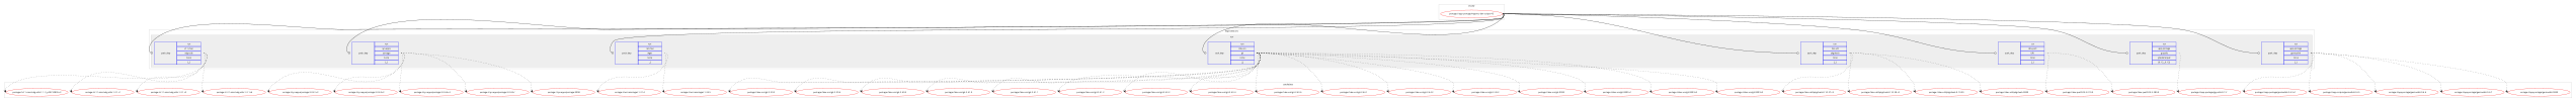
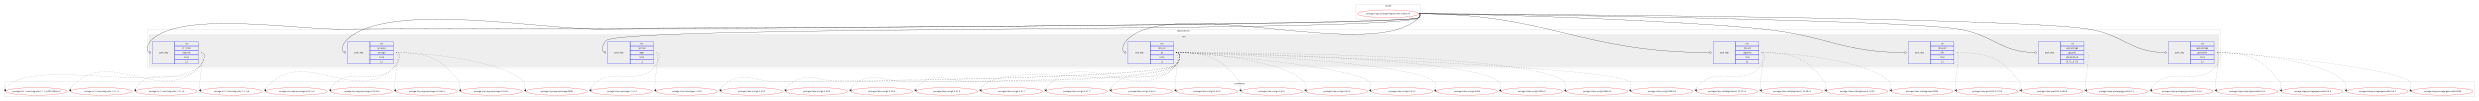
  digraph {
    compound=true
    concentrate=true
    fontname="Open Sans"
    fontsize=10
    newrank=true
    rankdir=TB
    ranksep=1.5
    node [color=red fontname="Open Sans" fontsize=10]
    edge [arrowhead=vee fontname="Open Sans" headport=w style=dotted tailport=e weight=100]
    n1 [label="portage://app-portage/mgorny-dev-scripts-43" width=4]
    n2 [color=blue label=<<TABLE BORDER="0" CELLBORDER="1" CELLSPACING="0" CELLPADDING="4" WIDTH="220"><TR><TD ROWSPAN="6" CELLPADDING="30">pack_dep</TD></TR><TR><TD WIDTH="110">run</TD></TR><TR><TD>app-portage</TD></TR><TR><TD>gentoolkit</TD></TR><TR><TD>none</TD></TR><TR><TD>[,,]</TD></TR></TABLE>> shape=none]
    n3 [color=blue label=<<TABLE BORDER="0" CELLBORDER="1" CELLSPACING="0" CELLPADDING="4" WIDTH="220"><TR><TD ROWSPAN="6" CELLPADDING="30">pack_dep</TD></TR><TR><TD WIDTH="110">run</TD></TR><TR><TD>app-portage</TD></TR><TR><TD>gpyutils</TD></TR><TR><TD>greaterequal</TD></TR><TR><TD>[0.12,,,0.12]</TD></TR></TABLE>> shape=none]
    n4 [color=blue label=<<TABLE BORDER="0" CELLBORDER="1" CELLSPACING="0" CELLPADDING="4" WIDTH="220"><TR><TD ROWSPAN="6" CELLPADDING="30">pack_dep</TD></TR><TR><TD WIDTH="110">run</TD></TR><TR><TD>dev-perl</TD></TR><TR><TD>URI</TD></TR><TR><TD>none</TD></TR><TR><TD>[,,]</TD></TR></TABLE>> shape=none]
    n5 [color=blue label=<<TABLE BORDER="0" CELLBORDER="1" CELLSPACING="0" CELLPADDING="4" WIDTH="220"><TR><TD ROWSPAN="6" CELLPADDING="30">pack_dep</TD></TR><TR><TD WIDTH="110">run</TD></TR><TR><TD>dev-util</TD></TR><TR><TD>pkgcheck</TD></TR><TR><TD>none</TD></TR><TR><TD>[,,]</TD></TR></TABLE>> shape=none]
    n6 [color=blue label=<<TABLE BORDER="0" CELLBORDER="1" CELLSPACING="0" CELLPADDING="4" WIDTH="220"><TR><TD ROWSPAN="6" CELLPADDING="30">pack_dep</TD></TR><TR><TD WIDTH="110">run</TD></TR><TR><TD>dev-vcs</TD></TR><TR><TD>git</TD></TR><TR><TD>none</TD></TR><TR><TD>[,,]</TD></TR></TABLE>> shape=none]
    n7 [color=blue label=<<TABLE BORDER="0" CELLBORDER="1" CELLSPACING="0" CELLPADDING="4" WIDTH="220"><TR><TD ROWSPAN="6" CELLPADDING="30">pack_dep</TD></TR><TR><TD WIDTH="110">run</TD></TR><TR><TD>net-misc</TD></TR><TR><TD>wget</TD></TR><TR><TD>none</TD></TR><TR><TD>[,,]</TD></TR></TABLE>> shape=none]
    n8 [color=blue label=<<TABLE BORDER="0" CELLBORDER="1" CELLSPACING="0" CELLPADDING="4" WIDTH="220"><TR><TD ROWSPAN="6" CELLPADDING="30">pack_dep</TD></TR><TR><TD WIDTH="110">run</TD></TR><TR><TD>sys-apps</TD></TR><TR><TD>portage</TD></TR><TR><TD>none</TD></TR><TR><TD>[,,]</TD></TR></TABLE>> shape=none]
    n9 [color=blue label=<<TABLE BORDER="0" CELLBORDER="1" CELLSPACING="0" CELLPADDING="4" WIDTH="220"><TR><TD ROWSPAN="6" CELLPADDING="30">pack_dep</TD></TR><TR><TD WIDTH="110">run</TD></TR><TR><TD>x11-misc</TD></TR><TR><TD>xdg-utils</TD></TR><TR><TD>none</TD></TR><TR><TD>[,,]</TD></TR></TABLE>> shape=none]
    n10 [label="portage://app-portage/gentoolkit-9999" width=4]
    n11 [label="portage://app-portage/gentoolkit-0.6.7" width=4]
    n12 [label="portage://app-portage/gentoolkit-0.6.6" width=4]
    n13 [label="portage://app-scripts/gentoolkit-0.6.5" width=4]
    n14 [label="portage://app-portage/gentoolkit-0.6.3-r1" width=4]
    n15 [label="portage://app-portage/gpyutils-0.13.1" width=4]
    n16 [label="portage://dev-perl/URI-5.280.0" width=4]
    n17 [label="portage://dev-perl/URI-5.210.0" width=4]
    n18 [label="portage://dev-util/pkgcheck-9999" width=4]
    n19 [label="portage://dev-util/pkgcheck-0.10.30" width=4]
    n20 [label="portage://dev-util/pkgcheck-0.10.28-r2" width=4]
    n21 [label="portage://dev-util/pkgcheck-0.10.27-r3" width=4]
    n22 [label="portage://dev-vcs/git-9999-r3" width=4]
    n23 [label="portage://dev-vcs/git-9999-r2" width=4]
    n24 [label="portage://dev-vcs/git-9999-r1" width=4]
    n25 [label="portage://dev-vcs/git-9999" width=4]
    n26 [label="portage://dev-vcs/git-2.45.2" width=4]
    n27 [label="portage://dev-vcs/git-2.44.2" width=4]
    n28 [label="portage://dev-vcs/git-2.44.1" width=4]
    n29 [label="portage://dev-vcs/git-2.43.6" width=4]
    n30 [label="portage://dev-vcs/git-2.43.4" width=4]
-   n31 [label="portage://dev-vcs/git-2.43.2" width=4]
    n32 [label="portage://dev-vcs/git-2.41.2" width=4]
    n33 [label="portage://dev-vcs/git-2.41.1" width=4]
    n34 [label="portage://dev-vcs/git-2.41.0" width=4]
    n35 [label="portage://dev-vcs/git-2.49.5" width=4]
    n36 [label="portage://dev-vcs/git-2.39.4" width=4]
    n37 [label="portage://dev-vcs/git-2.39.3" width=4]
    n38 [label="portage://net-misc/wget-1.24.5" width=4]
    n39 [label="portage://net-misc/wget-1.21.4" width=4]
    n40 [label="portage://sys-apps/portage-9998" width=4]
    n41 [label="portage://sys-apps/portage-3.0.65-r1" width=4]
    n42 [label="portage://sys-apps/portage-3.0.64-r4" width=4]
    n43 [label="portage://sys-apps/portage-3.0.63-r2" width=4]
    n44 [label="portage://sys-apps/portage-3.0.61-r2" width=4]
    n45 [label="portage://x11-misc/xdg-utils-1.2.1-r6" width=4]
    n46 [label="portage://x11-misc/xdg-utils-1.2.1-r2" width=4]
    n47 [label="portage://x11-misc/xdg-utils-1.2.1-r1" width=4]
    n48 [label="portage://x11-misc/xdg-utils-1.1.3_p20210805-r2" width=4]
    subgraph cluster_1 {
      color=gray
      label=<<i>ebuild</i>>
      n1
    }
    subgraph cluster_2 {
      color=gray
      label=<<i>dependencies</i>>
      subgraph cluster_3 {
        color=gray
        fillcolor="#eeeeee"
        label=<<i>compile</i>>
        style=filled
      }
      subgraph cluster_4 {
        color=gray
        fillcolor="#eeeeee"
        label=<<i>compile and run</i>>
        style=filled
      }
      subgraph cluster_5 {
        color=gray
        fillcolor="#eeeeee"
        label=<<i>run</i>>
        style=filled
        subgraph sub_6 {
          color=gray
          fillcolor="#eeeeee"
          label=<<i>run</i>>
          style=filled
          n2
        }
        subgraph sub_7 {
          color=gray
          fillcolor="#eeeeee"
          label=<<i>run</i>>
          style=filled
          n3
        }
        subgraph sub_8 {
          color=gray
          fillcolor="#eeeeee"
          label=<<i>run</i>>
          style=filled
          n4
        }
        subgraph sub_9 {
          color=gray
          fillcolor="#eeeeee"
          label=<<i>run</i>>
          style=filled
          n5
        }
        subgraph sub_10 {
          color=gray
          fillcolor="#eeeeee"
          label=<<i>run</i>>
          style=filled
          n6
        }
        subgraph sub_11 {
          color=gray
          fillcolor="#eeeeee"
          label=<<i>run</i>>
          style=filled
          n7
        }
        subgraph sub_12 {
          color=gray
          fillcolor="#eeeeee"
          label=<<i>run</i>>
          style=filled
          n8
        }
        subgraph sub_13 {
          color=gray
          fillcolor="#eeeeee"
          label=<<i>run</i>>
          style=filled
          n9
        }
      }
    }
    subgraph cluster_14 {
      color=gray
      label=<<i>candidates</i>>
      rank=same
      subgraph sub_15 {
        color=black
        label=<<i>candidates</i>>
        nodesep=1
        rank=same
        n10
        n11
        n12
        n13
        n14
      }
      subgraph sub_16 {
        color=black
        label=<<i>candidates</i>>
        nodesep=1
        rank=same
        n15
      }
      subgraph sub_17 {
        color=black
        label=<<i>candidates</i>>
        nodesep=1
        rank=same
        n16
        n17
      }
      subgraph sub_18 {
        color=black
        label=<<i>candidates</i>>
        nodesep=1
        rank=same
        n18
        n19
        n20
        n21
      }
      subgraph sub_19 {
        color=black
        label=<<i>candidates</i>>
        nodesep=1
        rank=same
        n22
        n23
        n24
        n25
        n26
        n27
        n28
        n29
        n30
-       n31
        n32
        n33
        n34
        n35
        n36
        n37
      }
      subgraph sub_20 {
        color=black
        label=<<i>candidates</i>>
        nodesep=1
        rank=same
        n38
        n39
      }
      subgraph sub_21 {
        color=black
        label=<<i>candidates</i>>
        nodesep=1
        rank=same
        n40
        n41
        n42
        n43
        n44
      }
      subgraph sub_22 {
        color=black
        label=<<i>candidates</i>>
        nodesep=1
        rank=same
        n45
        n46
        n47
        n48
      }
    }
    n1 -> n2 [arrowhead=odot style=solid weight=20]
    n1 -> n3 [arrowhead=odot style=solid weight=20]
    n1 -> n4 [arrowhead=odot style=solid weight=20]
    n1 -> n5 [arrowhead=odot style=solid weight=20]
    n1 -> n6 [arrowhead=odot style=solid weight=20]
    n1 -> n7 [arrowhead=odot style=solid weight=20]
    n1 -> n8 [arrowhead=odot style=solid weight=20]
    n1 -> n9 [arrowhead=odot style=solid weight=20]
    n2 -> n10
    n2 -> n11
    n2 -> n12
    n2 -> n13
    n2 -> n14
    n3 -> n15
    n4 -> n16
    n4 -> n17
    n5 -> n18
    n5 -> n19
    n5 -> n20
    n5 -> n21
    n6 -> n22
    n6 -> n23
    n6 -> n24
    n6 -> n25
    n6 -> n26
    n6 -> n27
    n6 -> n28
    n6 -> n29
    n6 -> n30
-   n6 -> n31
    n6 -> n32
    n6 -> n33
    n6 -> n34
    n6 -> n35
    n6 -> n36
    n6 -> n37
    n7 -> n38
    n7 -> n39
    n8 -> n40
    n8 -> n41
    n8 -> n42
    n8 -> n43
    n8 -> n44
    n9 -> n45
    n9 -> n46
    n9 -> n47
    n9 -> n48
  }
